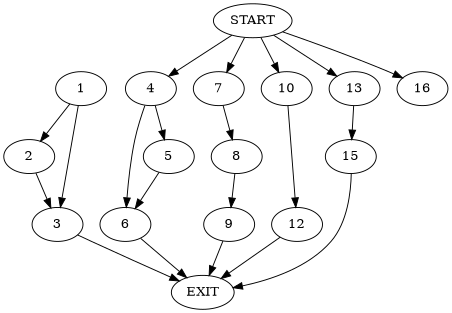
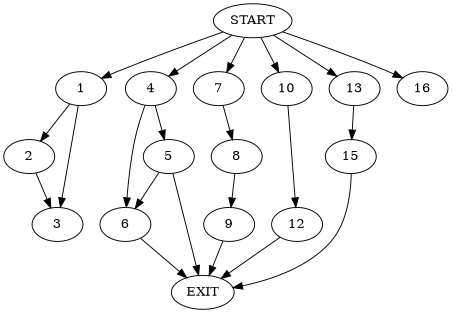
  digraph {
    n1 [label=START]
    1
    4
    7
    10
    13
    16
    2
    3
    5
    6
    8
    12
    15
    n15 [label=EXIT]
    9
+   n1 -> 1
    n1 -> 4 [tailport=s2]
    n1 -> 7 [tailport=s3]
    n1 -> 10 [tailport=s4]
    n1 -> 13 [tailport=s5]
    n1 -> 16
    1 -> 2
    1 -> 3
    4 -> 5
    4 -> 6
    7 -> 8
    10 -> 12
    13 -> 15
    2 -> 3
-   3 -> n15
+   5 -> n15
    5 -> 6
    6 -> n15
    8 -> 9
    12 -> n15
    15 -> n15
    9 -> n15
  }
